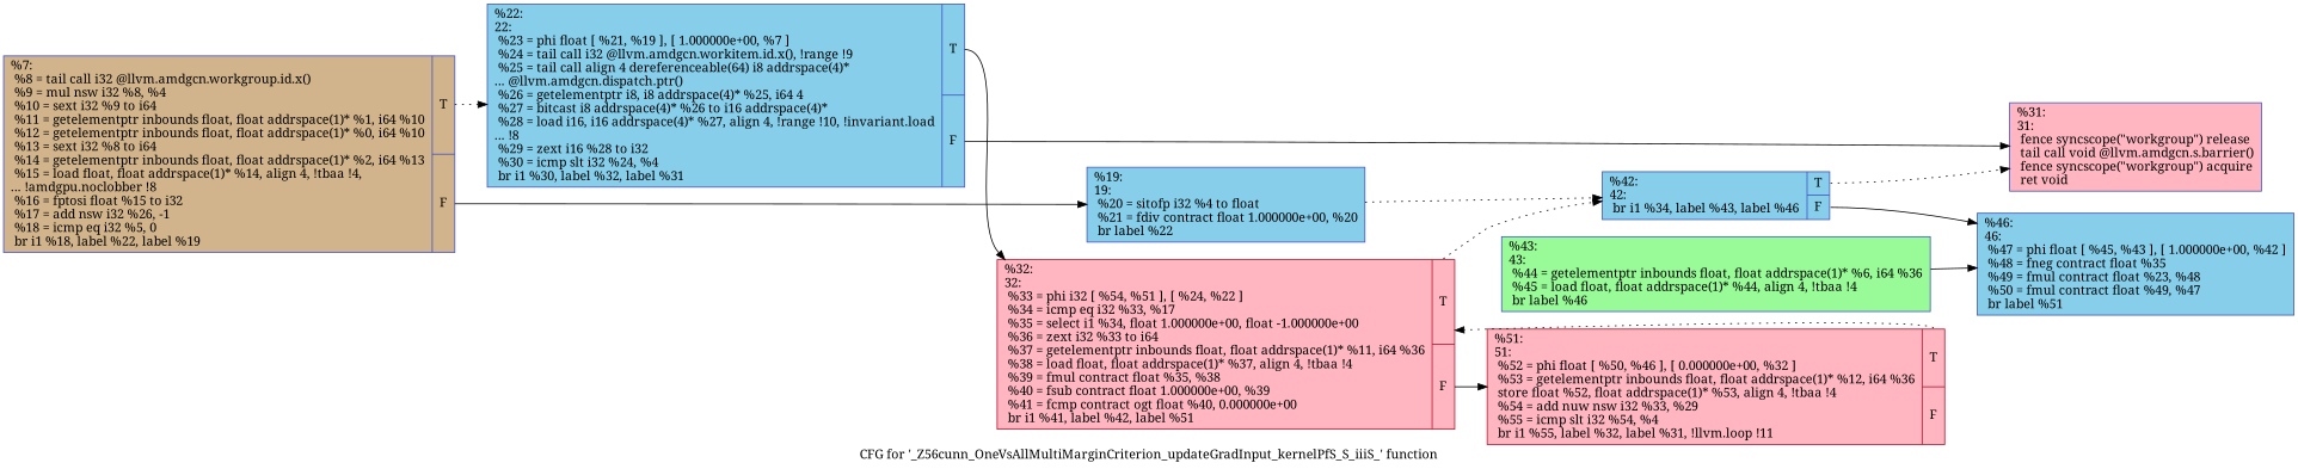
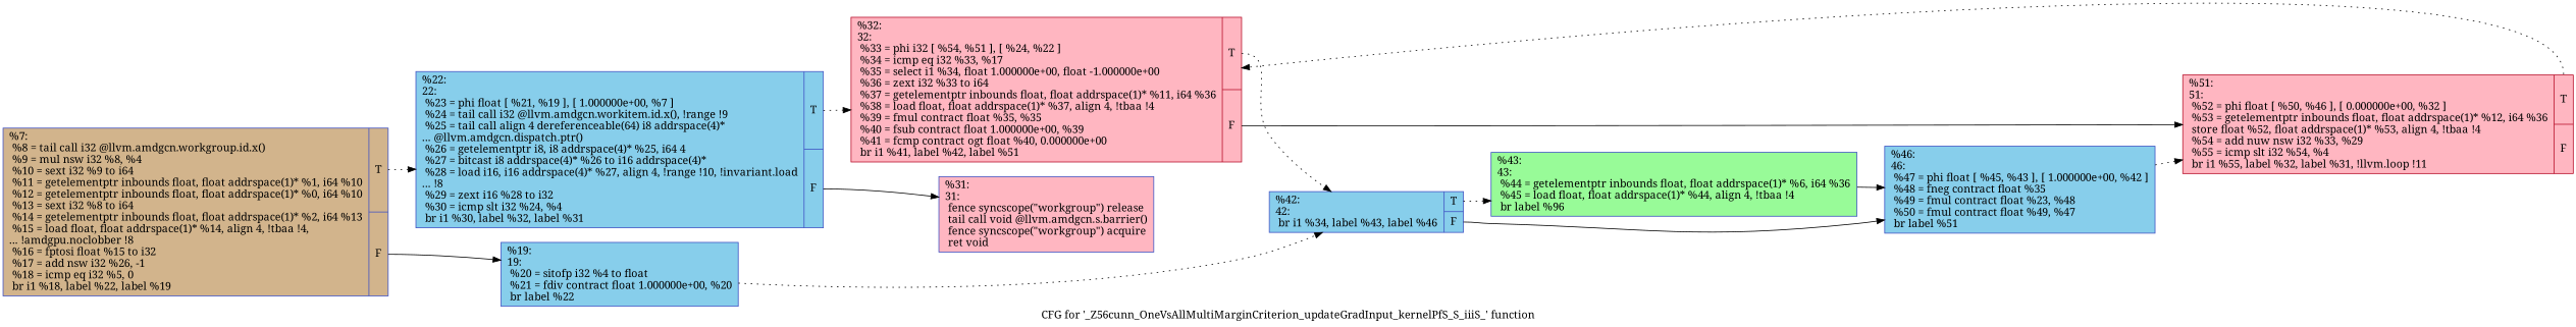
  digraph {
    fontname="Noto Serif"
    label="CFG for '_Z56cunn_OneVsAllMultiMarginCriterion_updateGradInput_kernelPfS_S_iiiS_' function"
    rankdir=LR
    node [color="#3d50c3ff" fillcolor=skyblue fontname="Noto Serif" shape=record style=filled]
    edge [fontname="Noto Serif" style=dotted tailport=s0]
    n1 [fillcolor=tan label="{%7:\l  %8 = tail call i32 @llvm.amdgcn.workgroup.id.x()\l  %9 = mul nsw i32 %8, %4\l  %10 = sext i32 %9 to i64\l  %11 = getelementptr inbounds float, float addrspace(1)* %1, i64 %10\l  %12 = getelementptr inbounds float, float addrspace(1)* %0, i64 %10\l  %13 = sext i32 %8 to i64\l  %14 = getelementptr inbounds float, float addrspace(1)* %2, i64 %13\l  %15 = load float, float addrspace(1)* %14, align 4, !tbaa !4,\l... !amdgpu.noclobber !8\l  %16 = fptosi float %15 to i32\l  %17 = add nsw i32 %26, -1\l  %18 = icmp eq i32 %5, 0\l  br i1 %18, label %22, label %19\l|{<s0>T|<s1>F}}"]
    n2 [label="{%22:\l22:                                               \l  %23 = phi float [ %21, %19 ], [ 1.000000e+00, %7 ]\l  %24 = tail call i32 @llvm.amdgcn.workitem.id.x(), !range !9\l  %25 = tail call align 4 dereferenceable(64) i8 addrspace(4)*\l... @llvm.amdgcn.dispatch.ptr()\l  %26 = getelementptr i8, i8 addrspace(4)* %25, i64 4\l  %27 = bitcast i8 addrspace(4)* %26 to i16 addrspace(4)*\l  %28 = load i16, i16 addrspace(4)* %27, align 4, !range !10, !invariant.load\l... !8\l  %29 = zext i16 %28 to i32\l  %30 = icmp slt i32 %24, %4\l  br i1 %30, label %32, label %31\l|{<s0>T|<s1>F}}"]
    n3 [label="{%19:\l19:                                               \l  %20 = sitofp i32 %4 to float\l  %21 = fdiv contract float 1.000000e+00, %20\l  br label %22\l}"]
-   n4 [color="#b70d28ff" fillcolor=lightpink label="{%32:\l32:                                               \l  %33 = phi i32 [ %54, %51 ], [ %24, %22 ]\l  %34 = icmp eq i32 %33, %17\l  %35 = select i1 %34, float 1.000000e+00, float -1.000000e+00\l  %36 = zext i32 %33 to i64\l  %37 = getelementptr inbounds float, float addrspace(1)* %11, i64 %36\l  %38 = load float, float addrspace(1)* %37, align 4, !tbaa !4\l  %39 = fmul contract float %35, %38\l  %40 = fsub contract float 1.000000e+00, %39\l  %41 = fcmp contract ogt float %40, 0.000000e+00\l  br i1 %41, label %42, label %51\l|{<s0>T|<s1>F}}"]
+   n4 [color="#b70d28ff" fillcolor=lightpink label="{%32:\l32:                                               \l  %33 = phi i32 [ %54, %51 ], [ %24, %22 ]\l  %34 = icmp eq i32 %33, %17\l  %35 = select i1 %34, float 1.000000e+00, float -1.000000e+00\l  %36 = zext i32 %33 to i64\l  %37 = getelementptr inbounds float, float addrspace(1)* %11, i64 %36\l  %38 = load float, float addrspace(1)* %37, align 4, !tbaa !4\l  %39 = fmul contract float %35, %35\l  %40 = fsub contract float 1.000000e+00, %39\l  %41 = fcmp contract ogt float %40, 0.000000e+00\l  br i1 %41, label %42, label %51\l|{<s0>T|<s1>F}}"]
    n5 [fillcolor=lightpink label="{%31:\l31:                                               \l  fence syncscope(\"workgroup\") release\l  tail call void @llvm.amdgcn.s.barrier()\l  fence syncscope(\"workgroup\") acquire\l  ret void\l}"]
    n6 [label="{%42:\l42:                                               \l  br i1 %34, label %43, label %46\l|{<s0>T|<s1>F}}"]
    n7 [color="#b70d28ff" fillcolor=lightpink label="{%51:\l51:                                               \l  %52 = phi float [ %50, %46 ], [ 0.000000e+00, %32 ]\l  %53 = getelementptr inbounds float, float addrspace(1)* %12, i64 %36\l  store float %52, float addrspace(1)* %53, align 4, !tbaa !4\l  %54 = add nuw nsw i32 %33, %29\l  %55 = icmp slt i32 %54, %4\l  br i1 %55, label %32, label %31, !llvm.loop !11\l|{<s0>T|<s1>F}}"]
-   n8 [fillcolor=palegreen label="{%43:\l43:                                               \l  %44 = getelementptr inbounds float, float addrspace(1)* %6, i64 %36\l  %45 = load float, float addrspace(1)* %44, align 4, !tbaa !4\l  br label %46\l}"]
+   n8 [fillcolor=palegreen label="{%43:\l43:                                               \l  %44 = getelementptr inbounds float, float addrspace(1)* %6, i64 %36\l  %45 = load float, float addrspace(1)* %44, align 4, !tbaa !4\l  br label %96\l}"]
    n9 [label="{%46:\l46:                                               \l  %47 = phi float [ %45, %43 ], [ 1.000000e+00, %42 ]\l  %48 = fneg contract float %35\l  %49 = fmul contract float %23, %48\l  %50 = fmul contract float %49, %47\l  br label %51\l}"]
    n1 -> n2
    n1 -> n3 [style=solid tailport=s1]
-   n2 -> n4 [style=solid]
+   n2 -> n4
    n2 -> n5 [style=solid tailport=s1]
    n3 -> n6
    n4 -> n6
    n4 -> n7 [style=solid tailport=s1]
-   n6 -> n5
+   n6 -> n8
    n6 -> n9 [style=solid tailport=s1]
    n7 -> n4
    n8 -> n9 [style=solid]
+   n9 -> n7
  }
